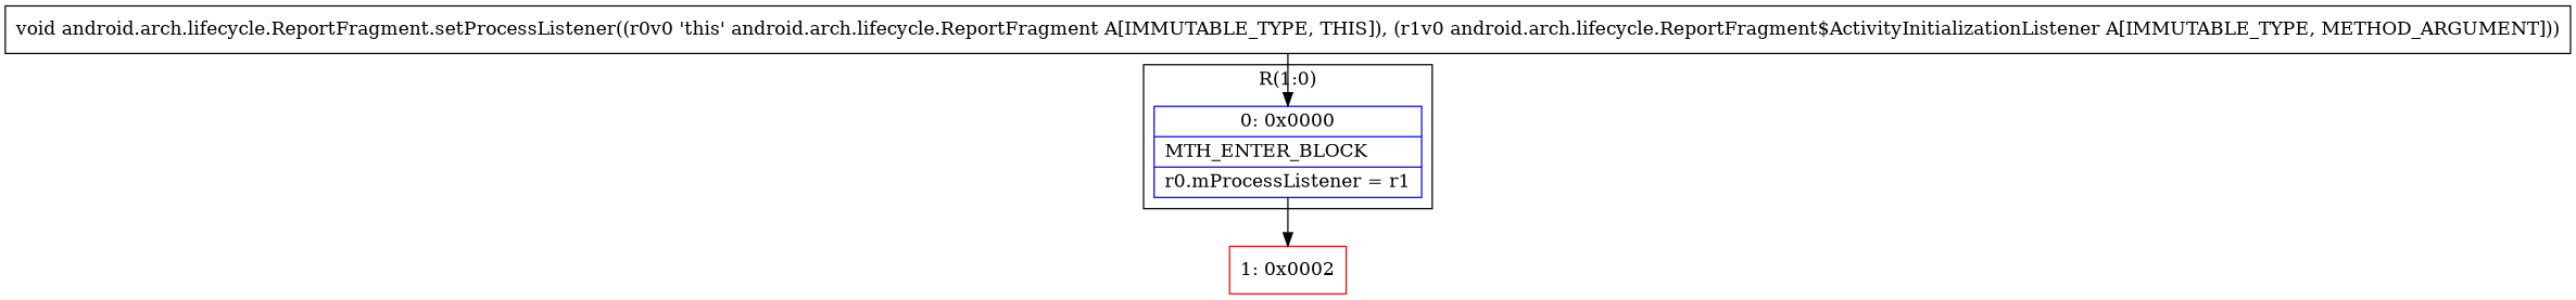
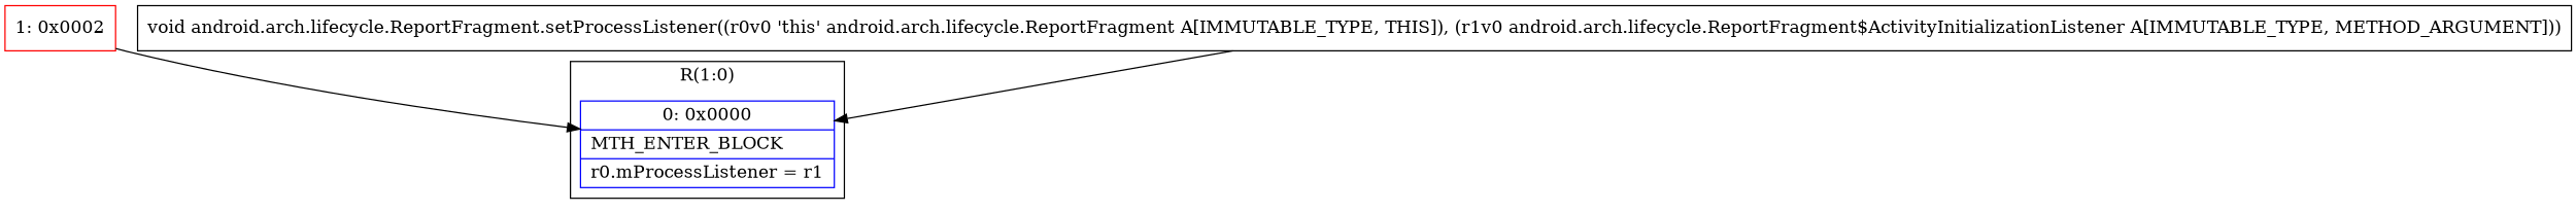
  digraph {
    node [shape=record]
    n1 [color=blue label="{0\:\ 0x0000|MTH_ENTER_BLOCK\l|r0.mProcessListener = r1\l}"]
    n2 [color=red label="{1\:\ 0x0002}"]
    n3 [label="{void android.arch.lifecycle.ReportFragment.setProcessListener((r0v0 'this' android.arch.lifecycle.ReportFragment A[IMMUTABLE_TYPE, THIS]), (r1v0 android.arch.lifecycle.ReportFragment$ActivityInitializationListener A[IMMUTABLE_TYPE, METHOD_ARGUMENT])) }"]
    subgraph cluster_1 {
      label="R(1:0)"
      n1
    }
-   n1 -> n2
+   n2 -> n1
    n3 -> n1
  }
